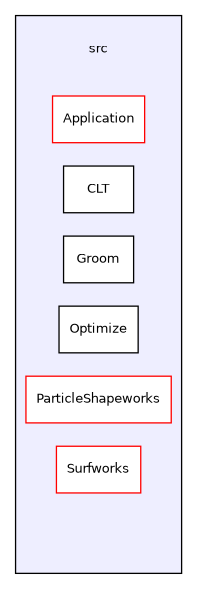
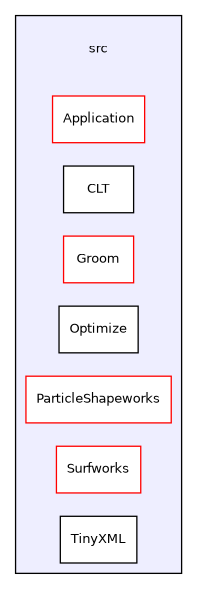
  digraph {
    compound=true
    rankdir=LR
    node [fontname=Helvetica fontsize=10 shape=box color=black fillcolor=white style=filled]
    n1 [label=src shape=plaintext color="" fillcolor="" style=""]
    n2 [color=red label=Application]
    n3 [label=CLT]
-   n4 [label=Groom]
+   n4 [color=red label=Groom]
    n5 [label=Optimize]
    n6 [color=red label=ParticleShapeworks]
    n7 [color=red label=Surfworks]
+   n8 [label=TinyXML]
    subgraph cluster_1 {
      bgcolor="#eeeeff"
      pencolor=black
      n1
      n2
      n3
      n4
      n5
      n6
      n7
+     n8
    }
  }
